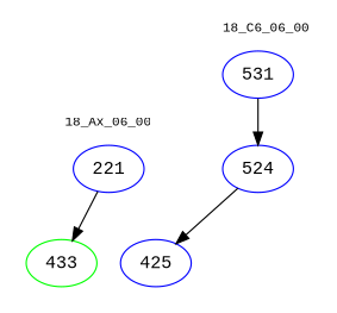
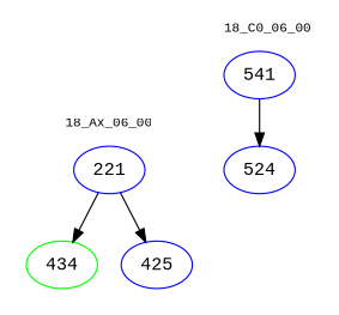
  digraph {
    fontname="Liberation Mono"
    node [color=blue fontname="Liberation Mono"]
    edge [color=black fontname="Liberation Mono"]
    n1 [label=221]
    n2 [label=425]
-   n3 [color=green label=433]
-   n4 [label=531]
+   n3 [color=green label=434]
+   n4 [label=541]
    n5 [label=524]
    subgraph cluster_1 {
      color=white
      fontsize=10
      label="18_Ax_06_00"
      n1
      n2
      n3
    }
    subgraph cluster_2 {
      color=white
      fontsize=10
-     label="18_C6_06_00"
+     label="18_C0_06_00"
      n4
      n5
    }
-   n5 -> n2
+   n1 -> n2
    n1 -> n3
    n4 -> n5
  }
